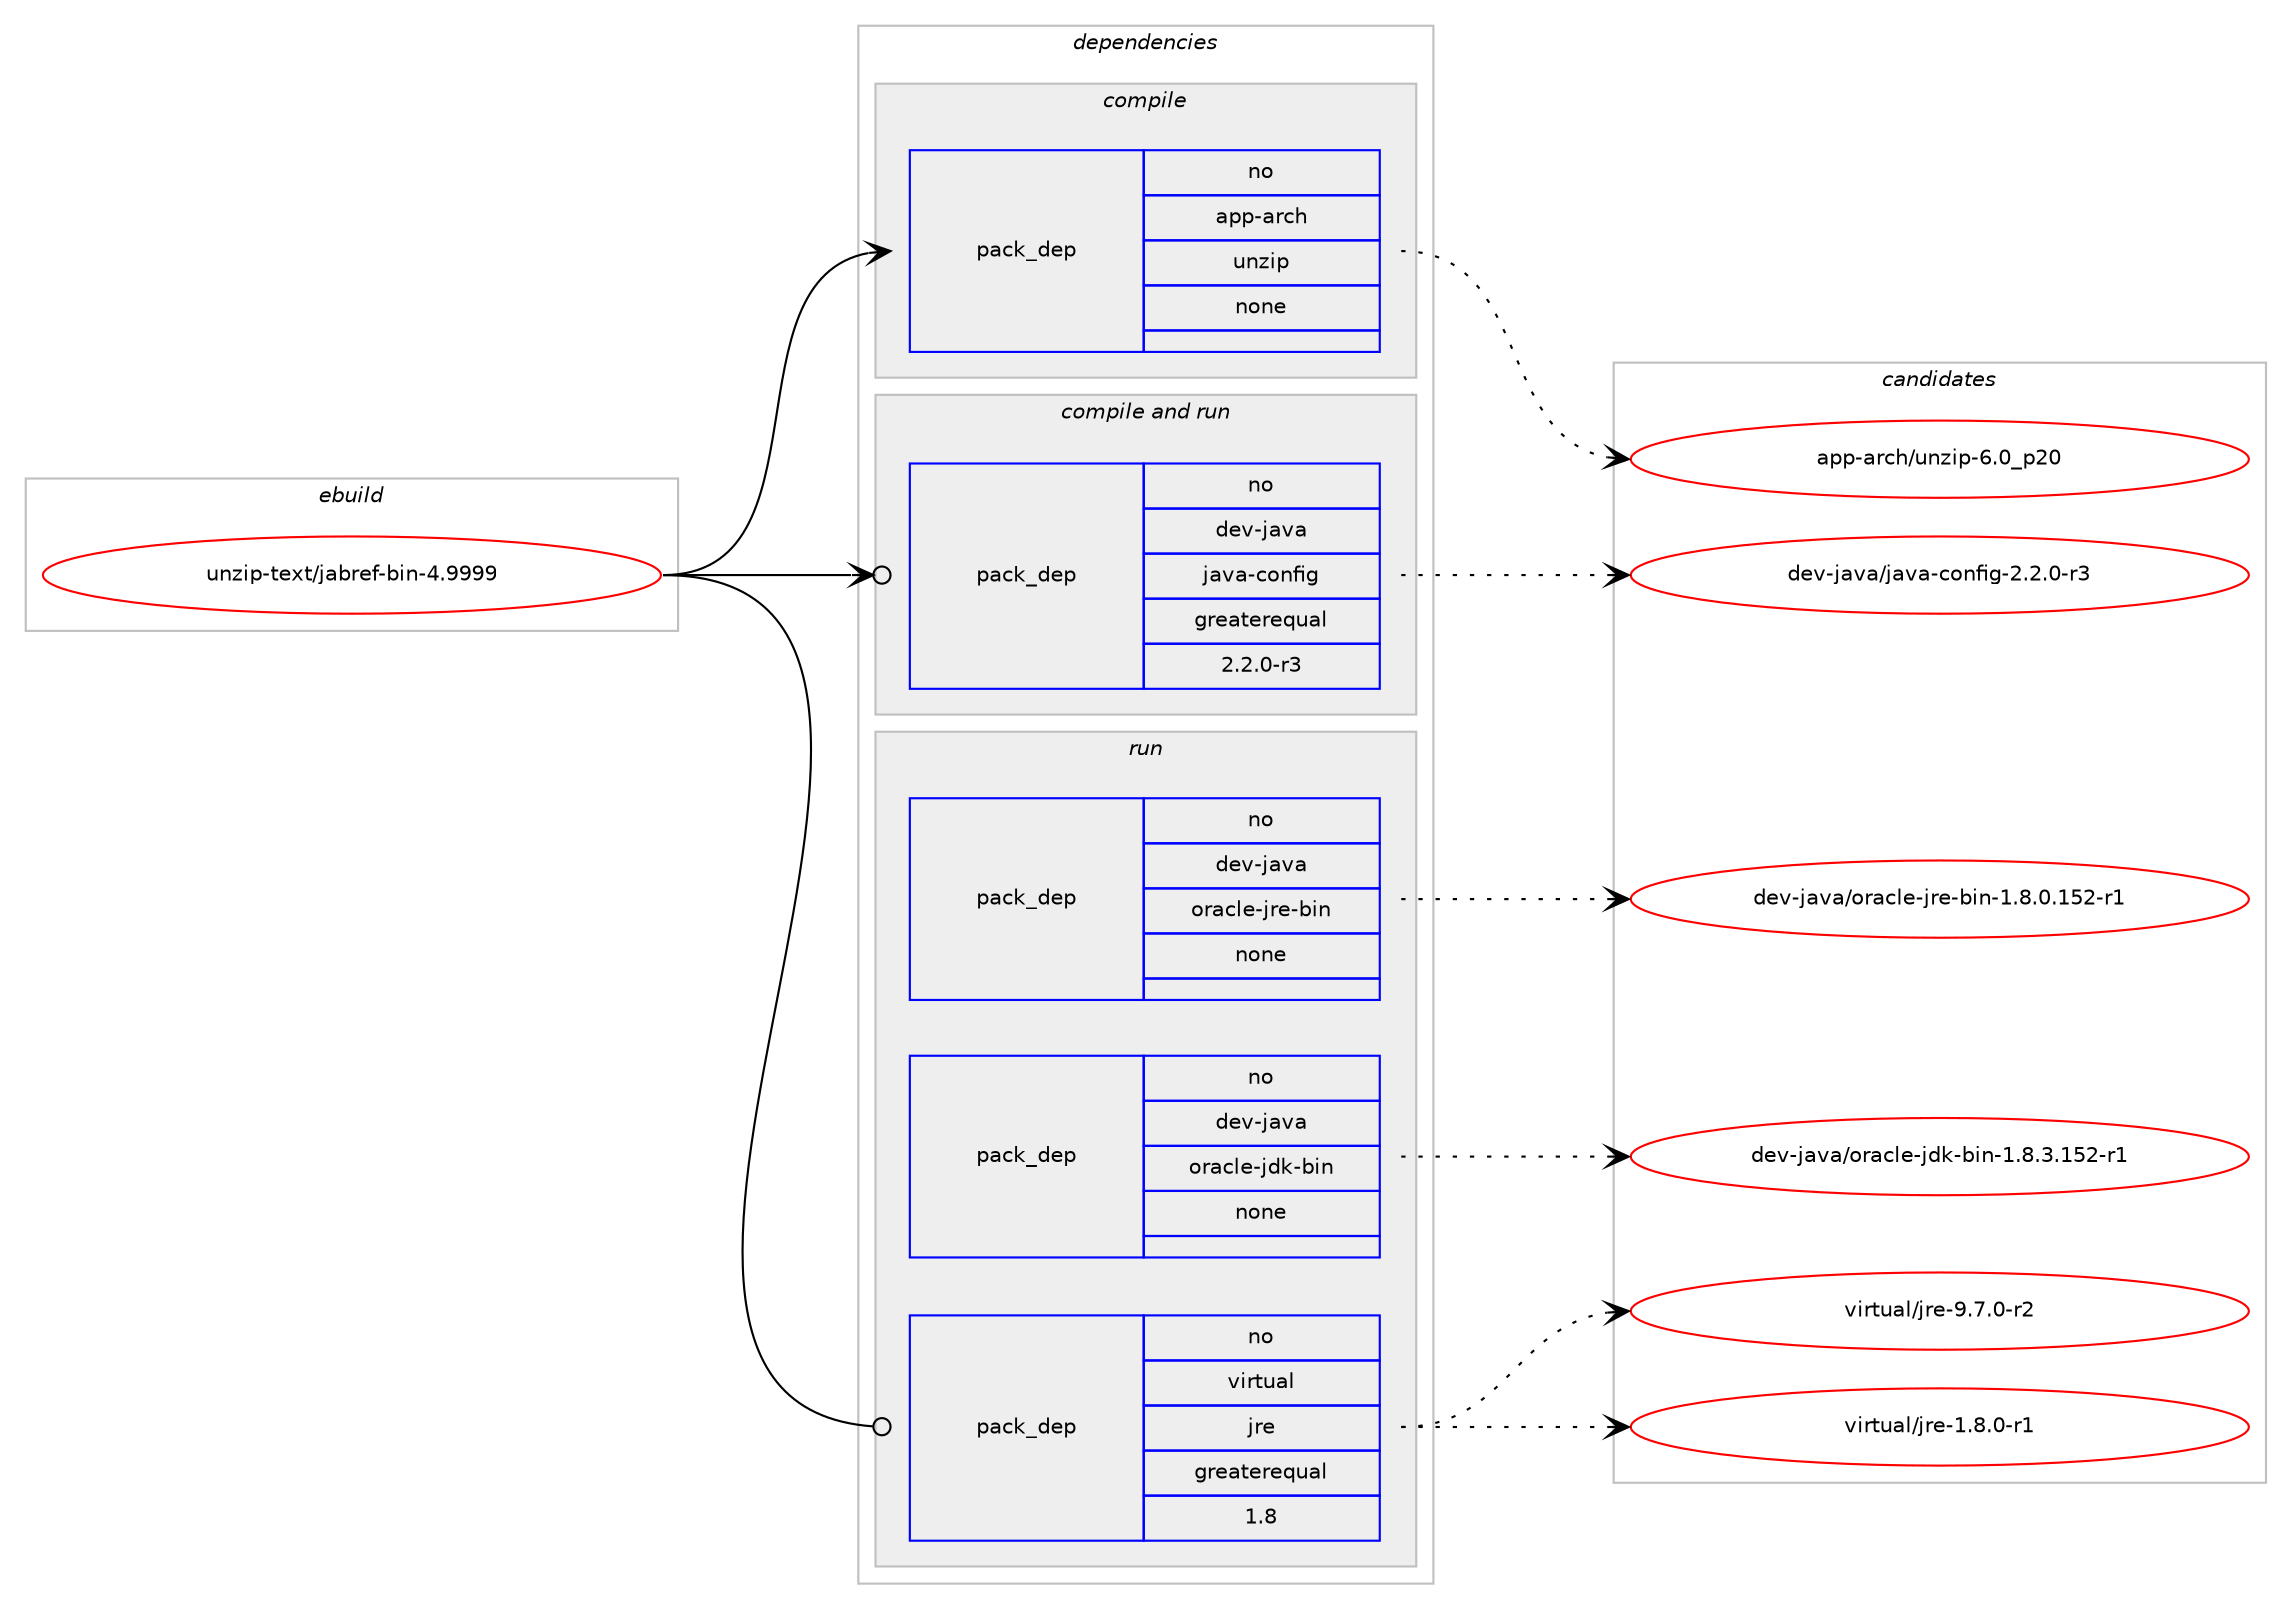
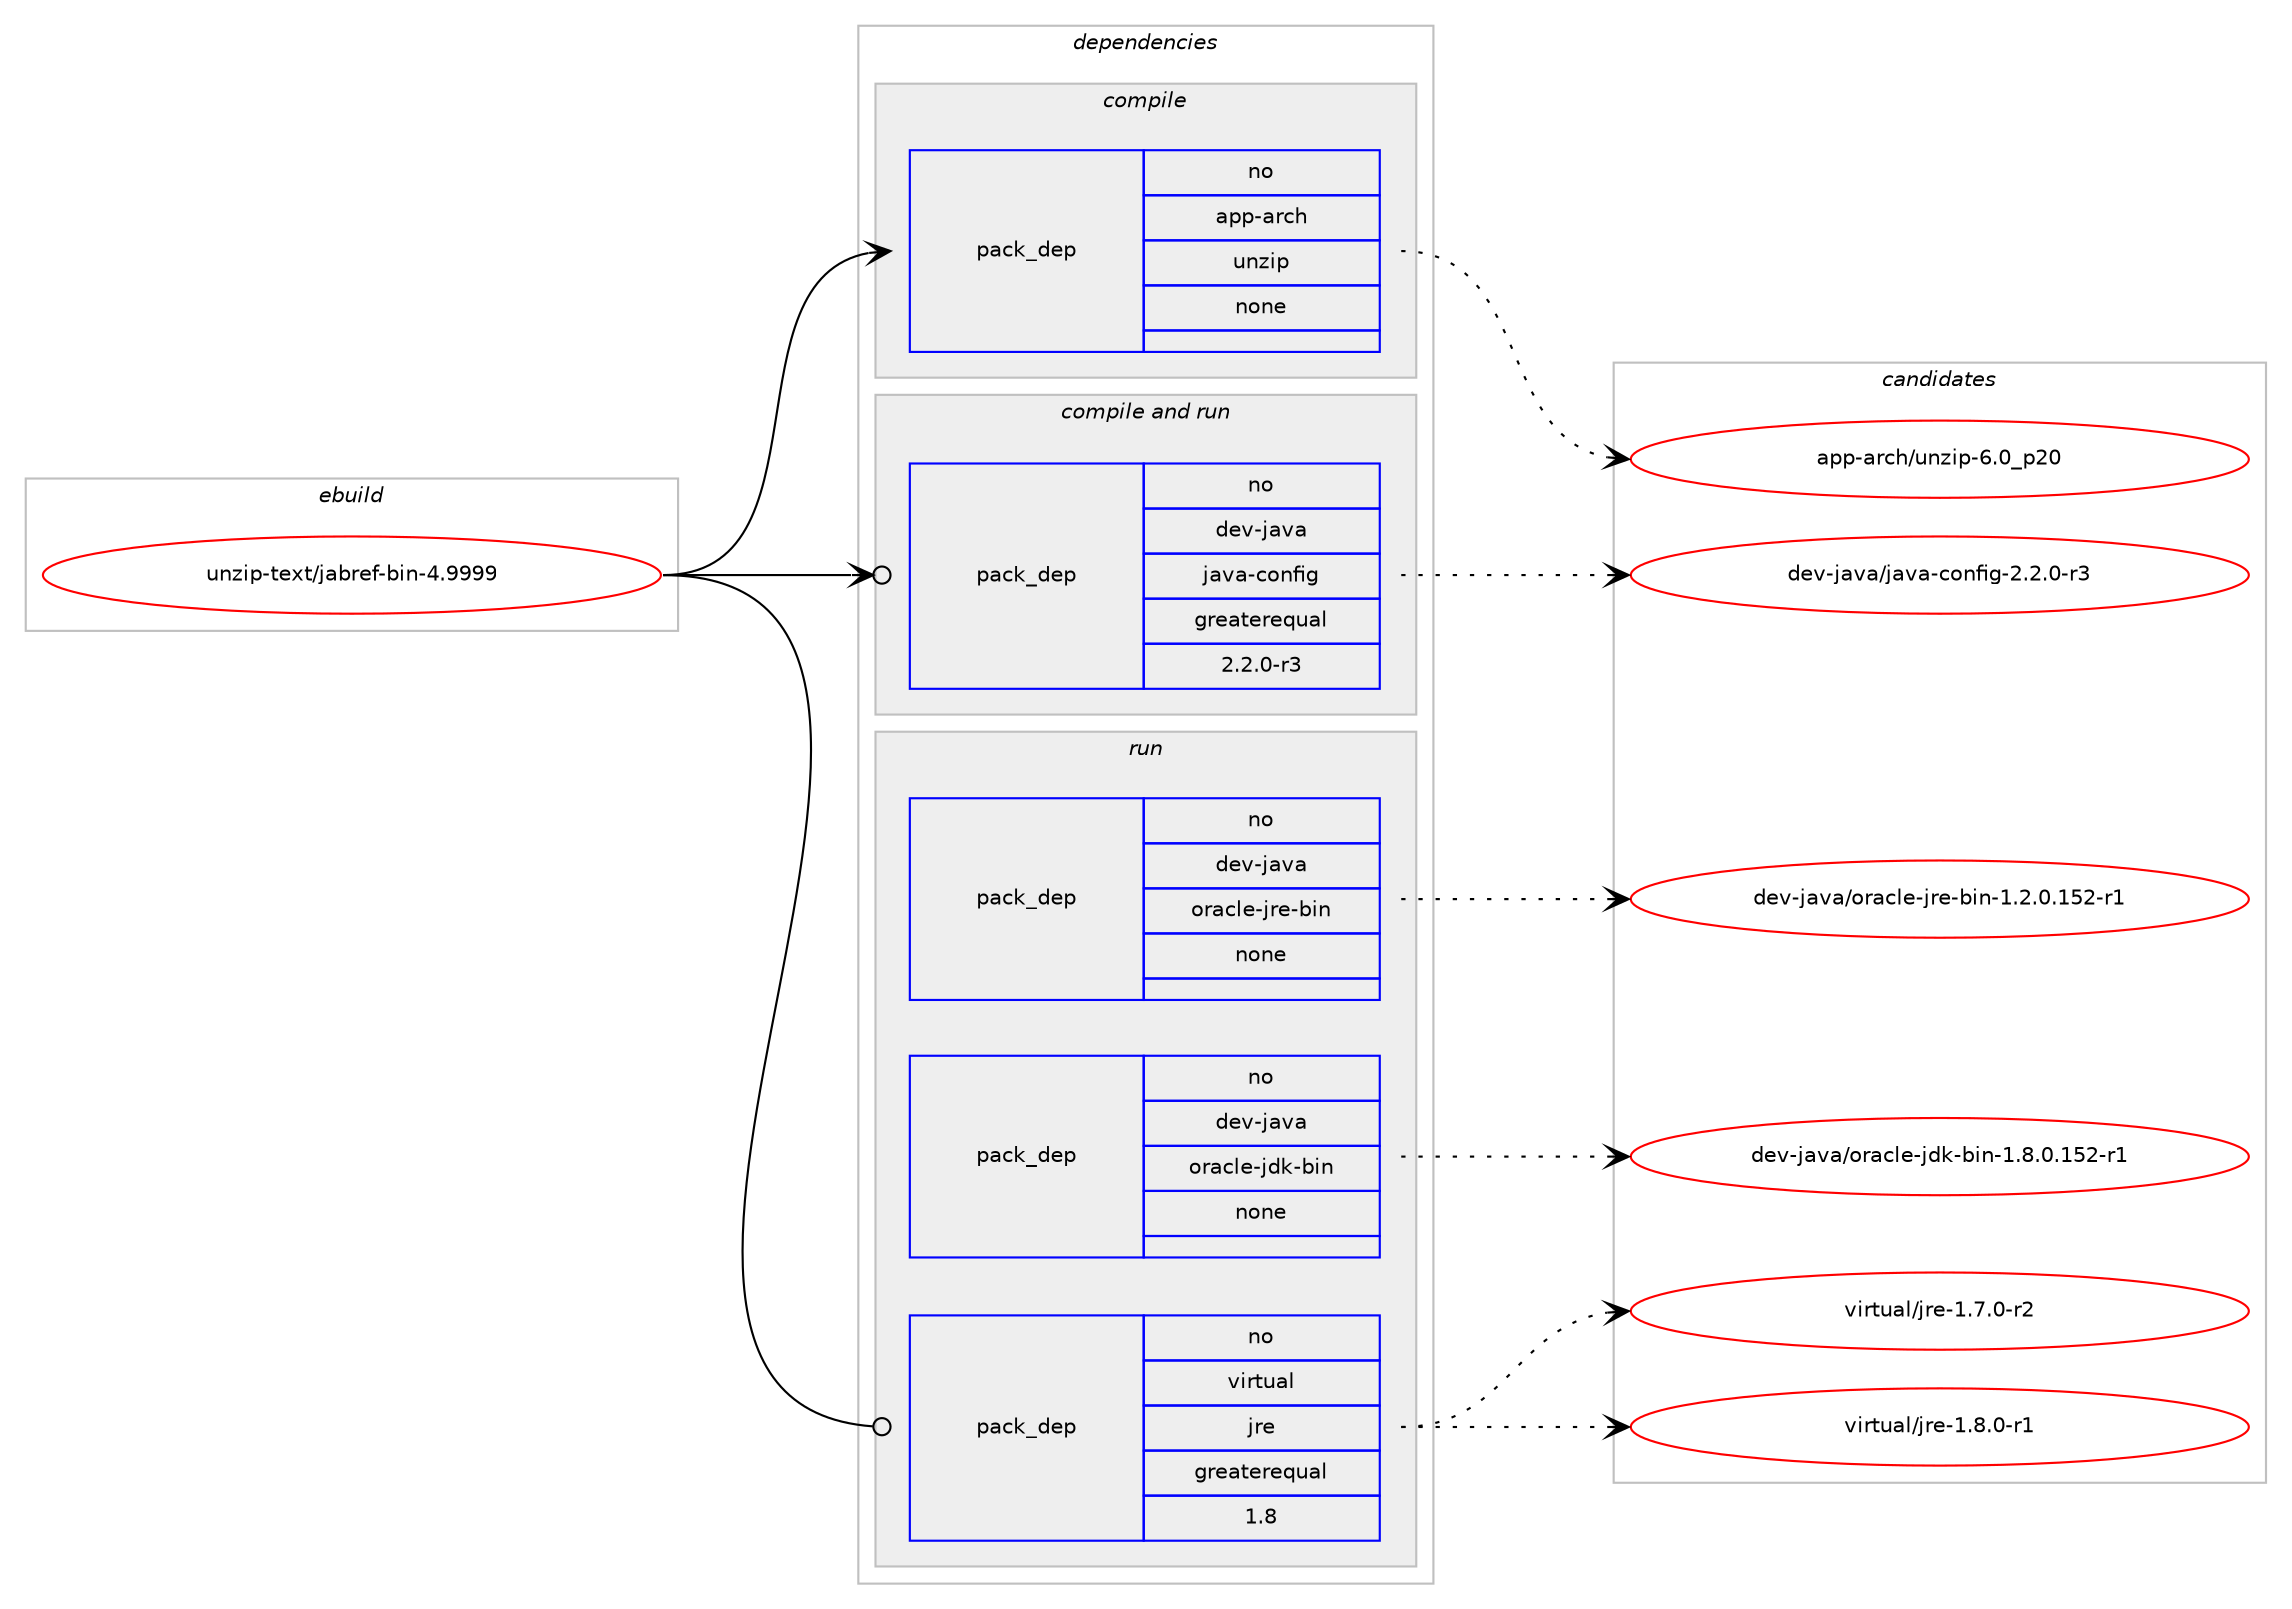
  digraph {
    compound=true
    concentrate=true
    fontname=Helvetica
    fontsize=10
    newrank=true
    rankdir=LR
    ranksep=1.5
    node [color=red fontname=Helvetica fontsize=10]
    edge [arrowhead=vee headport=w style=dotted tailport=e weight=100]
    n1 [label="unzip-text/jabref-bin-4.9999" width=4]
    n2 [color=blue label=<<TABLE BORDER="0" CELLBORDER="1" CELLSPACING="0" CELLPADDING="4" WIDTH="220"><TR><TD ROWSPAN="6" CELLPADDING="30">pack_dep</TD></TR><TR><TD WIDTH="110">no</TD></TR><TR><TD>app-arch</TD></TR><TR><TD>unzip</TD></TR><TR><TD>none</TD></TR><TR><TD></TD></TR></TABLE>> shape=none]
    n3 [color=blue label=<<TABLE BORDER="0" CELLBORDER="1" CELLSPACING="0" CELLPADDING="4" WIDTH="220"><TR><TD ROWSPAN="6" CELLPADDING="30">pack_dep</TD></TR><TR><TD WIDTH="110">no</TD></TR><TR><TD>dev-java</TD></TR><TR><TD>java-config</TD></TR><TR><TD>greaterequal</TD></TR><TR><TD>2.2.0-r3</TD></TR></TABLE>> shape=none]
    n4 [color=blue label=<<TABLE BORDER="0" CELLBORDER="1" CELLSPACING="0" CELLPADDING="4" WIDTH="220"><TR><TD ROWSPAN="6" CELLPADDING="30">pack_dep</TD></TR><TR><TD WIDTH="110">no</TD></TR><TR><TD>dev-java</TD></TR><TR><TD>oracle-jre-bin</TD></TR><TR><TD>none</TD></TR><TR><TD></TD></TR></TABLE>> shape=none]
    n5 [color=blue label=<<TABLE BORDER="0" CELLBORDER="1" CELLSPACING="0" CELLPADDING="4" WIDTH="220"><TR><TD ROWSPAN="6" CELLPADDING="30">pack_dep</TD></TR><TR><TD WIDTH="110">no</TD></TR><TR><TD>dev-java</TD></TR><TR><TD>oracle-jdk-bin</TD></TR><TR><TD>none</TD></TR><TR><TD></TD></TR></TABLE>> shape=none]
    n6 [color=blue label=<<TABLE BORDER="0" CELLBORDER="1" CELLSPACING="0" CELLPADDING="4" WIDTH="220"><TR><TD ROWSPAN="6" CELLPADDING="30">pack_dep</TD></TR><TR><TD WIDTH="110">no</TD></TR><TR><TD>virtual</TD></TR><TR><TD>jre</TD></TR><TR><TD>greaterequal</TD></TR><TR><TD>1.8</TD></TR></TABLE>> shape=none]
    n7 [label="app-arch/unzip-6.0_p20" width=4]
    n8 [label="dev-java/java-config-2.2.0-r3" width=4]
-   n9 [label="dev-java/oracle-jre-bin-1.8.0.152-r1" width=4]
-   n10 [label="dev-java/oracle-jdk-bin-1.8.3.152-r1" width=4]
-   n11 [label="virtual/jre-9.7.0-r2" width=4]
+   n9 [label="dev-java/oracle-jre-bin-1.2.0.152-r1" width=4]
+   n10 [label="dev-java/oracle-jdk-bin-1.8.0.152-r1" width=4]
+   n11 [label="virtual/jre-1.7.0-r2" width=4]
    n12 [label="virtual/jre-1.8.0-r1" width=4]
    subgraph cluster_1 {
      color=gray
      label=<<i>ebuild</i>>
      rank=same
      n1
    }
    subgraph cluster_2 {
      color=gray
      label=<<i>dependencies</i>>
      subgraph cluster_3 {
        color=gray
        fillcolor="#eeeeee"
        label=<<i>compile</i>>
        style=filled
        subgraph sub_4 {
          color=gray
          fillcolor="#eeeeee"
          label=<<i>compile</i>>
          style=filled
          n2
        }
      }
      subgraph cluster_5 {
        color=gray
        fillcolor="#eeeeee"
        label=<<i>compile and run</i>>
        style=filled
        subgraph sub_6 {
          color=gray
          fillcolor="#eeeeee"
          label=<<i>compile and run</i>>
          style=filled
          n3
        }
      }
      subgraph cluster_7 {
        color=gray
        fillcolor="#eeeeee"
        label=<<i>run</i>>
        style=filled
        subgraph sub_8 {
          color=gray
          fillcolor="#eeeeee"
          label=<<i>run</i>>
          style=filled
          subgraph sub_9 {
            color=gray
            fillcolor="#eeeeee"
            label=<<i>run</i>>
            style=filled
            n4
          }
          subgraph sub_10 {
            color=gray
            fillcolor="#eeeeee"
            label=<<i>run</i>>
            style=filled
            n5
          }
        }
        subgraph sub_11 {
          color=gray
          fillcolor="#eeeeee"
          label=<<i>run</i>>
          style=filled
          n6
        }
      }
    }
    subgraph cluster_12 {
      color=gray
      label=<<i>candidates</i>>
      rank=same
      subgraph sub_13 {
        color=black
        label=<<i>candidates</i>>
        nodesep=1
        rank=same
        n7
      }
      subgraph sub_14 {
        color=black
        label=<<i>candidates</i>>
        nodesep=1
        rank=same
        n8
      }
      subgraph sub_15 {
        color=black
        label=<<i>candidates</i>>
        nodesep=1
        rank=same
        n9
      }
      subgraph sub_16 {
        color=black
        label=<<i>candidates</i>>
        nodesep=1
        rank=same
        n10
      }
      subgraph sub_17 {
        color=black
        label=<<i>candidates</i>>
        nodesep=1
        rank=same
        n11
        n12
      }
    }
    n1 -> n2 [style=solid weight=20]
    n1 -> n3 [arrowhead=odotvee style=solid weight=20]
    n1 -> n6 [arrowhead=odot style=solid weight=20]
    n2 -> n7
    n3 -> n8
    n4 -> n9
    n5 -> n10
    n6 -> n11
    n6 -> n12
  }
